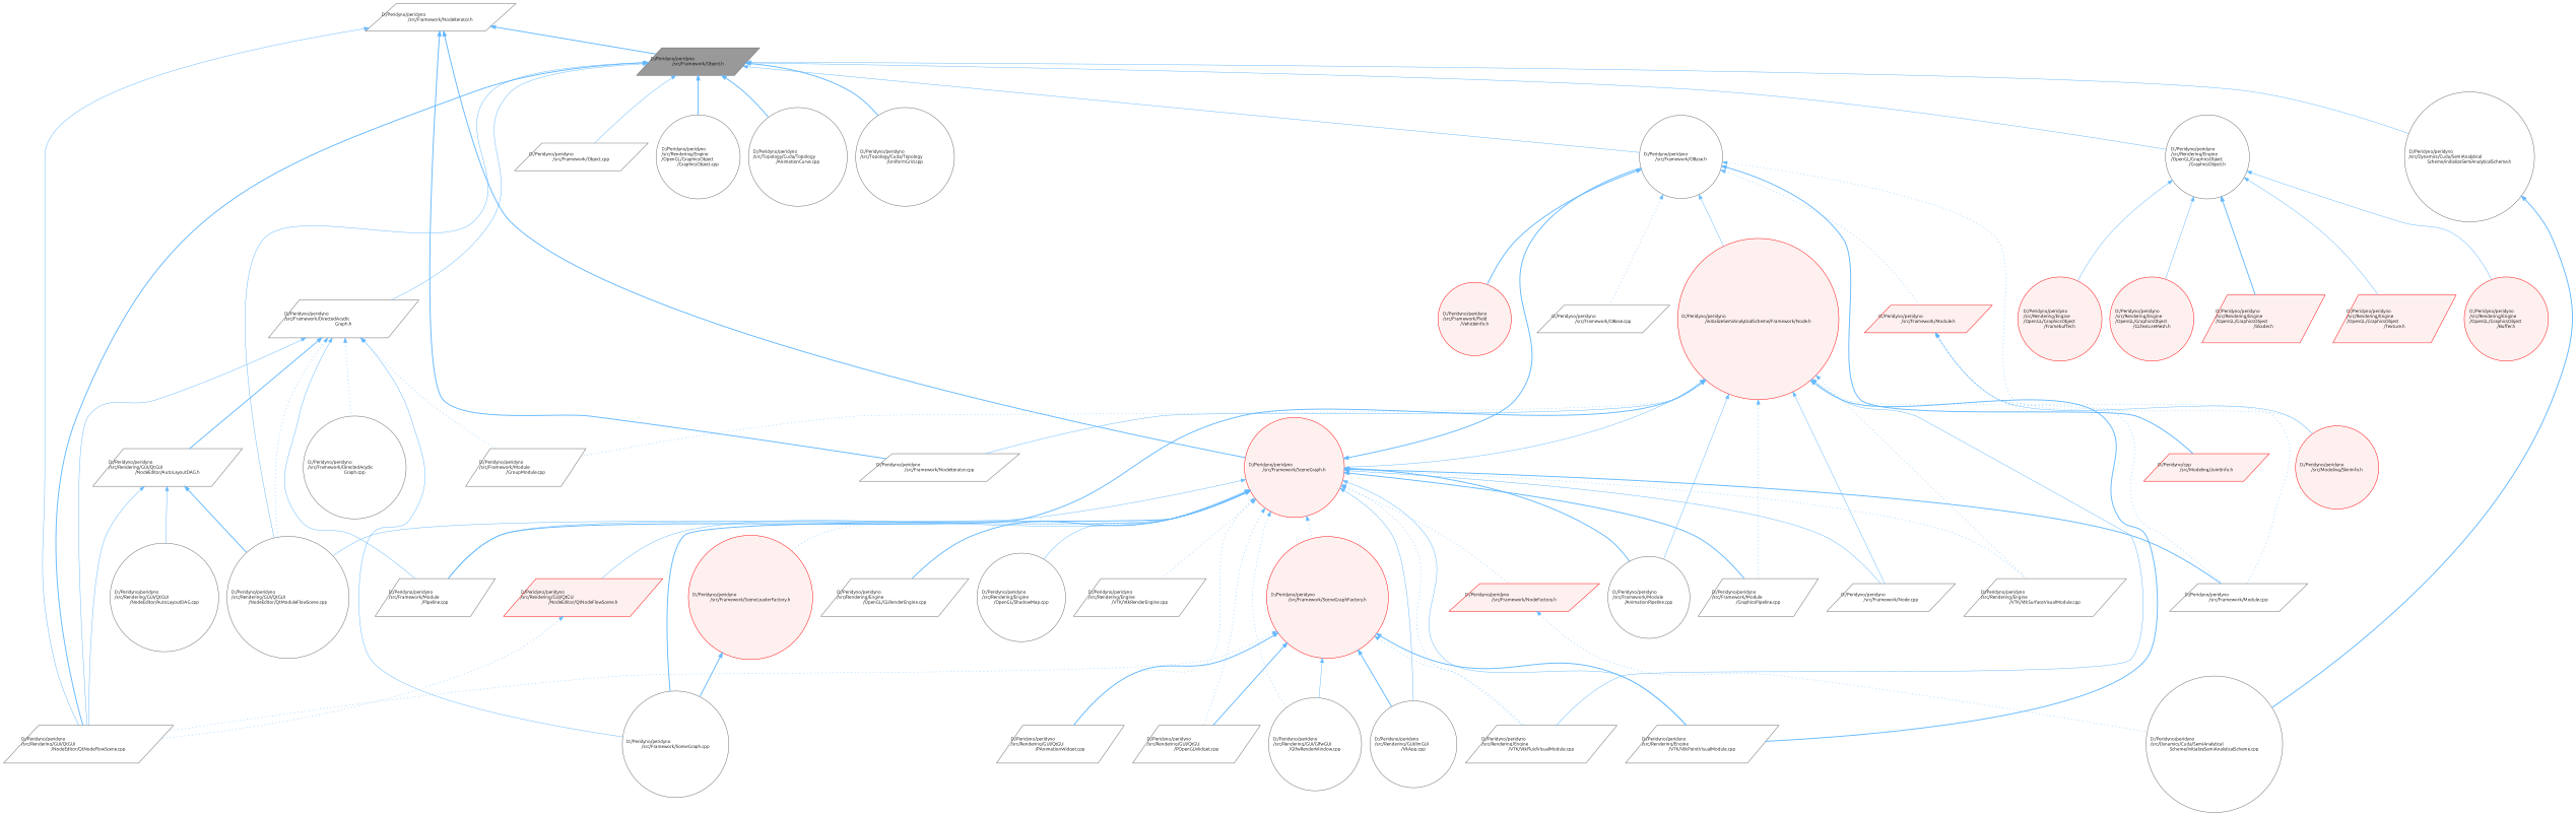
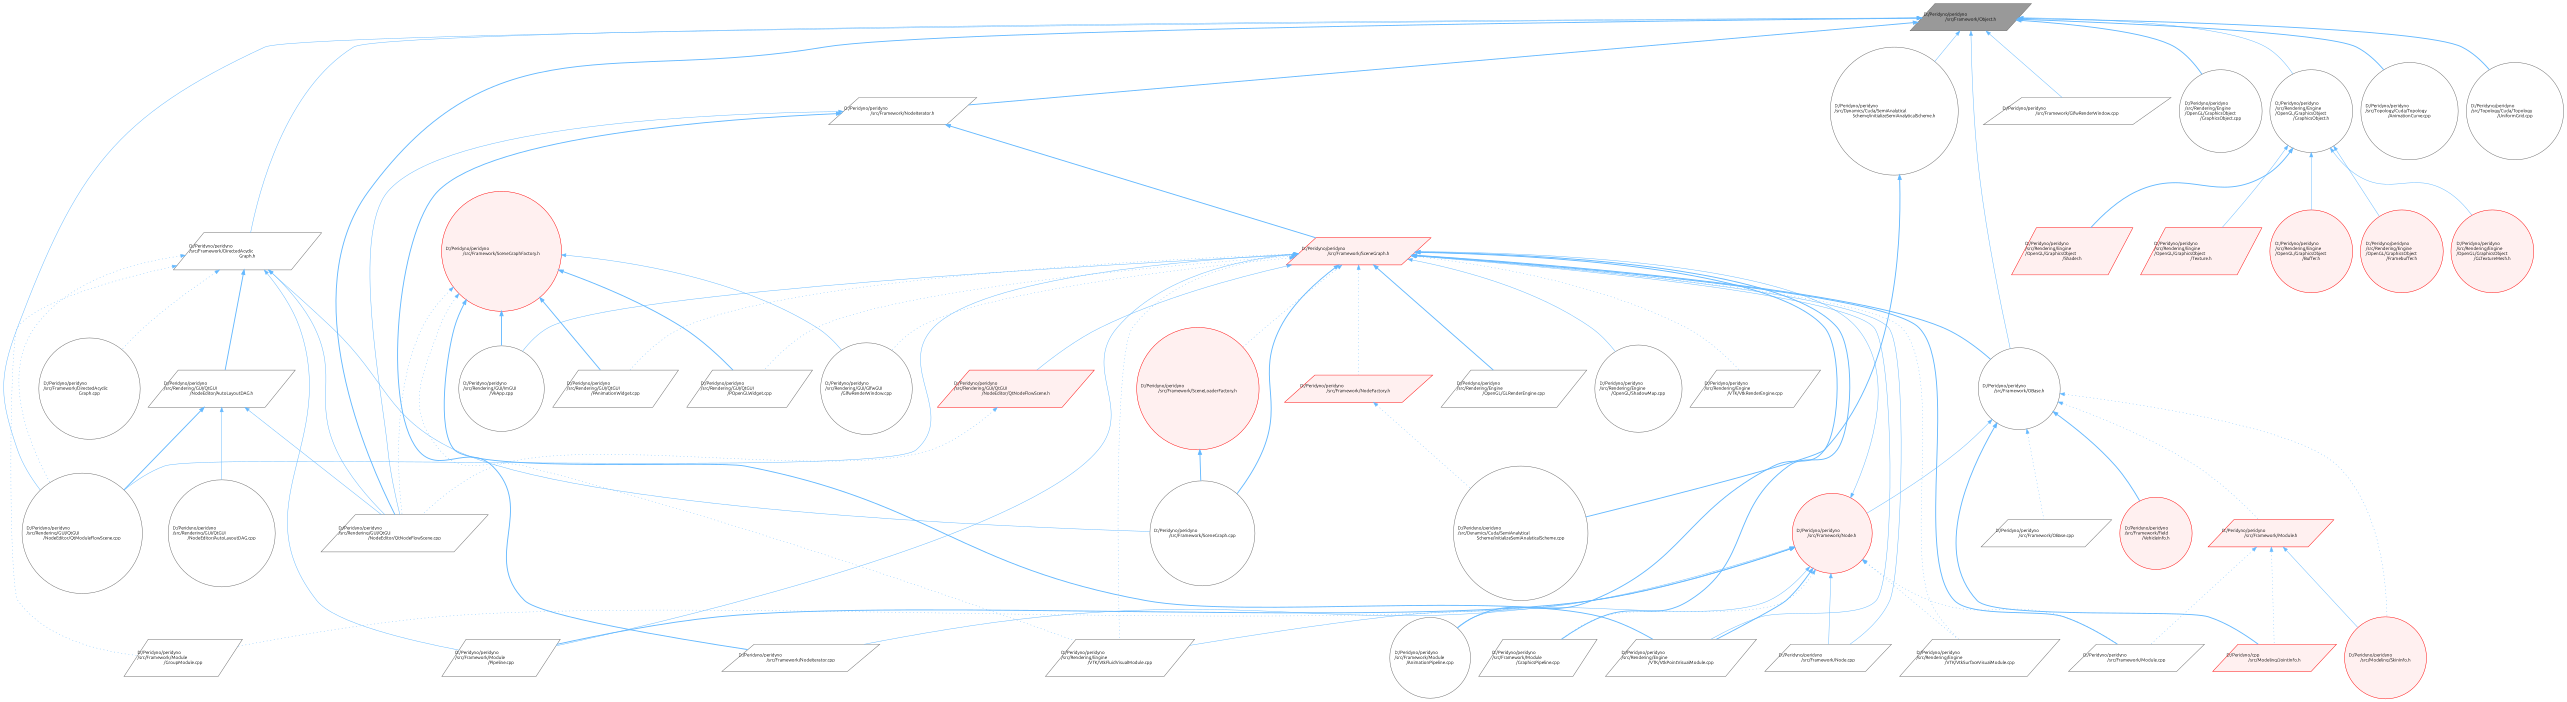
  digraph {
    fontname=Ubuntu
    node [color=grey40 fillcolor=white fontname=Ubuntu fontsize=10 shape=parallelogram style=filled]
    edge [color=steelblue1 dir=back fontname=Ubuntu fontsize=10 labelfontname=Helvetica labelfontsize=10 style=solid]
    n1 [color=gray40 fillcolor=grey60 fontcolor=black height=0.2 label="D:/Peridyno/peridyno\l/src/Framework/Object.h" width=0.4]
    n2 [height=0.2 label="D:/Peridyno/peridyno\l/src/Dynamics/Cuda/SemiAnalytical\lScheme/initializeSemiAnalyticalScheme.h" shape=circle width=0.4]
    n3 [height=0.2 label="D:/Peridyno/peridyno\l/src/Framework/DirectedAcyclic\lGraph.h" width=0.4]
    n4 [height=0.2 label="D:/Peridyno/peridyno\l/src/Rendering/GUI/QtGUI\l/NodeEditor/QtModuleFlowScene.cpp" shape=circle width=0.4]
    n5 [height=0.2 label="D:/Peridyno/peridyno\l/src/Rendering/GUI/QtGUI\l/NodeEditor/QtNodeFlowScene.cpp" width=0.4]
    n6 [height=0.2 label="D:/Peridyno/peridyno\l/src/Framework/NodeIterator.h" width=0.4]
    n7 [height=0.2 label="D:/Peridyno/peridyno\l/src/Framework/OBase.h" shape=circle width=0.4]
-   n8 [height=0.2 label="D:/Peridyno/peridyno\l/src/Framework/Object.cpp" width=0.4]
+   n8 [height=0.2 label="D:/Peridyno/peridyno\l/src/Framework/GlfwRenderWindow.cpp" width=0.4]
    n9 [height=0.2 label="D:/Peridyno/peridyno\l/src/Rendering/Engine\l/OpenGL/GraphicsObject\l/GraphicsObject.cpp" shape=circle width=0.4]
    n10 [height=0.2 label="D:/Peridyno/peridyno\l/src/Rendering/Engine\l/OpenGL/GraphicsObject\l/GraphicsObject.h" shape=circle width=0.4]
    n11 [height=0.2 label="D:/Peridyno/peridyno\l/src/Topology/Cuda/Topology\l/AnimationCurve.cpp" shape=circle width=0.4]
    n12 [height=0.2 label="D:/Peridyno/peridyno\l/src/Topology/Cuda/Topology\l/UniformGrid.cpp" shape=circle width=0.4]
    n13 [height=0.2 label="D:/Peridyno/peridyno\l/src/Dynamics/Cuda/SemiAnalytical\lScheme/initializeSemiAnalyticalScheme.cpp" shape=circle width=0.4]
    n14 [height=0.2 label="D:/Peridyno/peridyno\l/src/Framework/DirectedAcyclic\lGraph.cpp" shape=circle width=0.4]
    n15 [height=0.2 label="D:/Peridyno/peridyno\l/src/Framework/Module\l/GroupModule.cpp" width=0.4]
    n16 [height=0.2 label="D:/Peridyno/peridyno\l/src/Framework/Module\l/Pipeline.cpp" width=0.4]
    n17 [height=0.2 label="D:/Peridyno/peridyno\l/src/Framework/SceneGraph.cpp" shape=circle width=0.4]
    n18 [height=0.2 label="D:/Peridyno/peridyno\l/src/Rendering/GUI/QtGUI\l/NodeEditor/AutoLayoutDAG.h" width=0.4]
    n19 [height=0.2 label="D:/Peridyno/peridyno\l/src/Framework/NodeIterator.cpp" width=0.4]
-   n20 [color=red fillcolor="#FFF0F0" height=0.2 label="D:/Peridyno/peridyno\l/src/Framework/SceneGraph.h" shape=circle width=0.4]
+   n20 [color=red fillcolor="#FFF0F0" height=0.2 label="D:/Peridyno/peridyno\l/src/Framework/SceneGraph.h" width=0.4]
    n21 [color=red fillcolor="#FFF0F0" height=0.2 label="D:/Peridyno/peridyno\l/src/Framework/Field\l/VehicleInfo.h" shape=circle width=0.4]
    n22 [color=red fillcolor="#FFF0F0" height=0.2 label="D:/Peridyno/peridyno\l/src/Framework/Module.h" width=0.4]
    n23 [color=red fillcolor="#FFF0F0" height=0.2 label="D:/Peridyno/cpp\l/src/Modeling/JointInfo.h" width=0.4]
    n24 [color=red fillcolor="#FFF0F0" height=0.2 label="D:/Peridyno/peridyno\l/src/Modeling/SkinInfo.h" shape=circle width=0.4]
-   n25 [color=red fillcolor="#FFF0F0" height=0.2 label="D:/Peridyno/peridyno\l/initializeSemiAnalyticalScheme/Framework/Node.h" shape=circle width=0.4]
+   n25 [color=red fillcolor="#FFF0F0" height=0.2 label="D:/Peridyno/peridyno\l/src/Framework/Node.h" shape=circle width=0.4]
    n26 [height=0.2 label="D:/Peridyno/peridyno\l/src/Framework/OBase.cpp" width=0.4]
    n27 [color=red fillcolor="#FFF0F0" height=0.2 label="D:/Peridyno/peridyno\l/src/Rendering/Engine\l/OpenGL/GraphicsObject\l/Buffer.h" shape=circle width=0.4]
    n28 [color=red fillcolor="#FFF0F0" height=0.2 label="D:/Peridyno/peridyno\l/src/Rendering/Engine\l/OpenGL/GraphicsObject\l/Framebuffer.h" shape=circle width=0.4]
    n29 [color=red fillcolor="#FFF0F0" height=0.2 label="D:/Peridyno/peridyno\l/src/Rendering/Engine\l/OpenGL/GraphicsObject\l/GLTextureMesh.h" shape=circle width=0.4]
    n30 [color=red fillcolor="#FFF0F0" height=0.2 label="D:/Peridyno/peridyno\l/src/Rendering/Engine\l/OpenGL/GraphicsObject\l/Shader.h" width=0.4]
    n31 [color=red fillcolor="#FFF0F0" height=0.2 label="D:/Peridyno/peridyno\l/src/Rendering/Engine\l/OpenGL/GraphicsObject\l/Texture.h" width=0.4]
    n32 [height=0.2 label="D:/Peridyno/peridyno\l/src/Rendering/GUI/QtGUI\l/NodeEditor/AutoLayoutDAG.cpp" shape=circle width=0.4]
    n33 [height=0.2 label="D:/Peridyno/peridyno\l/src/Framework/Module.cpp" width=0.4]
    n34 [height=0.2 label="D:/Peridyno/peridyno\l/src/Framework/Module\l/AnimationPipeline.cpp" shape=circle width=0.4]
    n35 [height=0.2 label="D:/Peridyno/peridyno\l/src/Framework/Module\l/GraphicsPipeline.cpp" width=0.4]
    n36 [height=0.2 label="D:/Peridyno/peridyno\l/src/Framework/Node.cpp" width=0.4]
    n37 [color=red fillcolor="#FFF0F0" height=0.2 label="D:/Peridyno/peridyno\l/src/Framework/NodeFactory.h" width=0.4]
    n38 [color=red fillcolor="#FFF0F0" height=0.2 label="D:/Peridyno/peridyno\l/src/Framework/SceneGraphFactory.h" shape=circle width=0.4]
    n39 [height=0.2 label="D:/Peridyno/peridyno\l/src/Rendering/Engine\l/VTK/VtkFluidVisualModule.cpp" width=0.4]
    n40 [height=0.2 label="D:/Peridyno/peridyno\l/src/Rendering/Engine\l/VTK/VtkPointVisualModule.cpp" width=0.4]
    n41 [height=0.2 label="D:/Peridyno/peridyno\l/src/Rendering/GUI/GlfwGUI\l/GlfwRenderWindow.cpp" shape=circle width=0.4]
    n42 [height=0.2 label="D:/Peridyno/peridyno\l/src/Rendering/GUI/ImGUI\l/VkApp.cpp" shape=circle width=0.4]
    n43 [height=0.2 label="D:/Peridyno/peridyno\l/src/Rendering/GUI/QtGUI\l/PAnimationWidget.cpp" width=0.4]
    n44 [height=0.2 label="D:/Peridyno/peridyno\l/src/Rendering/GUI/QtGUI\l/POpenGLWidget.cpp" width=0.4]
    n45 [color=red fillcolor="#FFF0F0" height=0.2 label="D:/Peridyno/peridyno\l/src/Framework/SceneLoaderFactory.h" shape=circle width=0.4]
    n46 [height=0.2 label="D:/Peridyno/peridyno\l/src/Rendering/Engine\l/OpenGL/GLRenderEngine.cpp" width=0.4]
    n47 [height=0.2 label="D:/Peridyno/peridyno\l/src/Rendering/Engine\l/OpenGL/ShadowMap.cpp" shape=circle width=0.4]
    n48 [height=0.2 label="D:/Peridyno/peridyno\l/src/Rendering/Engine\l/VTK/VtkRenderEngine.cpp" width=0.4]
    n49 [height=0.2 label="D:/Peridyno/peridyno\l/src/Rendering/Engine\l/VTK/VtkSurfaceVisualModule.cpp" width=0.4]
    n50 [color=red fillcolor="#FFF0F0" height=0.2 label="D:/Peridyno/peridyno\l/src/Rendering/GUI/QtGUI\l/NodeEditor/QtNodeFlowScene.h" width=0.4]
    n1 -> n2
    n1 -> n3
    n1 -> n4
    n1 -> n5 [style=bold]
-   n6 -> n1 [style=bold]
+   n1 -> n6 [style=bold]
    n1 -> n7
    n1 -> n8
    n1 -> n9 [style=bold]
    n1 -> n10
    n1 -> n11 [style=bold]
    n1 -> n12 [style=bold]
    n2 -> n13 [style=bold]
    n3 -> n4 [style=dotted]
    n3 -> n5
    n3 -> n14 [style=dotted]
    n3 -> n15 [style=dotted]
    n3 -> n16
    n3 -> n17
    n3 -> n18 [style=bold]
    n6 -> n5
    n6 -> n19 [style=bold]
    n6 -> n20 [style=bold]
    n7 -> n21 [style=bold]
    n7 -> n22 [style=dotted]
    n7 -> n23 [style=bold]
    n7 -> n24 [style=dotted]
    n7 -> n25
    n7 -> n26 [style=dotted]
    n10 -> n27
    n10 -> n28
    n10 -> n29
    n10 -> n30 [style=bold]
    n10 -> n31
    n18 -> n4 [style=bold]
    n18 -> n5
    n18 -> n32
    n20 -> n4
    n20 -> n7 [style=bold]
    n20 -> n16
    n20 -> n17 [style=bold]
    n20 -> n33 [style=bold]
    n20 -> n34 [style=bold]
    n20 -> n35 [style=bold]
    n20 -> n36
    n20 -> n37 [style=dotted]
-   n20 -> n38 [style=dotted]
    n20 -> n39 [style=dotted]
    n20 -> n40
    n20 -> n41 [style=dotted]
    n20 -> n42
    n20 -> n43 [style=dotted]
    n20 -> n44 [style=dotted]
    n20 -> n45 [style=dotted]
    n20 -> n46 [style=bold]
    n20 -> n47
    n20 -> n48 [style=dotted]
    n20 -> n49 [style=dotted]
    n20 -> n50
    n22 -> n23 [style=dotted]
    n22 -> n24
    n22 -> n33 [style=dotted]
    n25 -> n15 [style=dotted]
    n25 -> n16 [style=bold]
    n25 -> n19
    n25 -> n20
    n25 -> n33 [style=dotted]
    n25 -> n34
    n25 -> n35 [style=dotted]
    n25 -> n36
    n25 -> n39
    n25 -> n40 [style=bold]
    n25 -> n49 [style=dotted]
    n37 -> n13 [style=dotted]
    n38 -> n5 [style=dotted]
    n38 -> n39 [style=dotted]
    n38 -> n40 [style=bold]
    n38 -> n41
    n38 -> n42 [style=bold]
    n38 -> n43 [style=bold]
    n38 -> n44 [style=bold]
    n45 -> n17 [style=bold]
    n50 -> n5 [style=dotted]
  }
